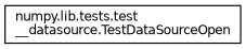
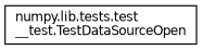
  digraph {
    rankdir=LR
-   n1 [color=black fillcolor=white fontname=Helvetica fontsize=10 height=0.2 label="numpy.lib.tests.test\l__datasource.TestDataSourceOpen" shape=record style=filled width=0.4]
+   n1 [color=black fillcolor=white fontname=Helvetica fontsize=10 height=0.2 label="numpy.lib.tests.test\l__test.TestDataSourceOpen" shape=record style=filled width=0.4]
  }
